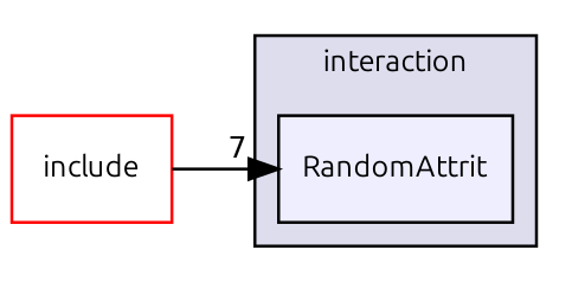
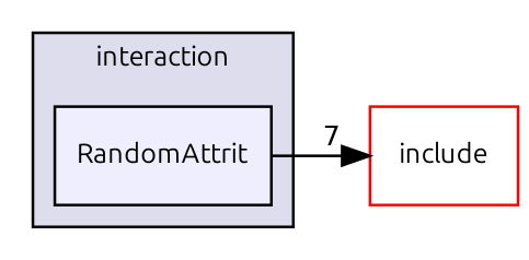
  digraph {
    compound=true
    rankdir=LR
    fontname=Ubuntu
    node [fontname=Ubuntu fontsize=10 shape=box style=filled]
    n1 [fillcolor="#eeeeff" label=RandomAttrit pencolor=black]
    n2 [color=red fillcolor=white label=include]
    subgraph cluster_1 {
      bgcolor="#ddddee"
      fontsize=10
      label=interaction
      pencolor=black
      n1
    }
-   n2 -> n1 [headlabel=7 labeldistance=1.5 labelfontname=Helvetica labelfontsize=10 fontname=Ubuntu]
+   n1 -> n2 [headlabel=7 labeldistance=1.5 labelfontname=Helvetica labelfontsize=10 fontname=Ubuntu]
  }
